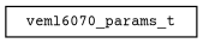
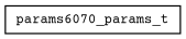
  digraph {
    rankdir=LR
    fontname="Courier Prime"
-   n1 [color=black fillcolor=white fontname="Courier Prime" fontsize=10 height=0.2 label=veml6070_params_t shape=record style=filled width=0.4]
+   n1 [color=black fillcolor=white fontname="Courier Prime" fontsize=10 height=0.2 label=params6070_params_t shape=record style=filled width=0.4]
  }
